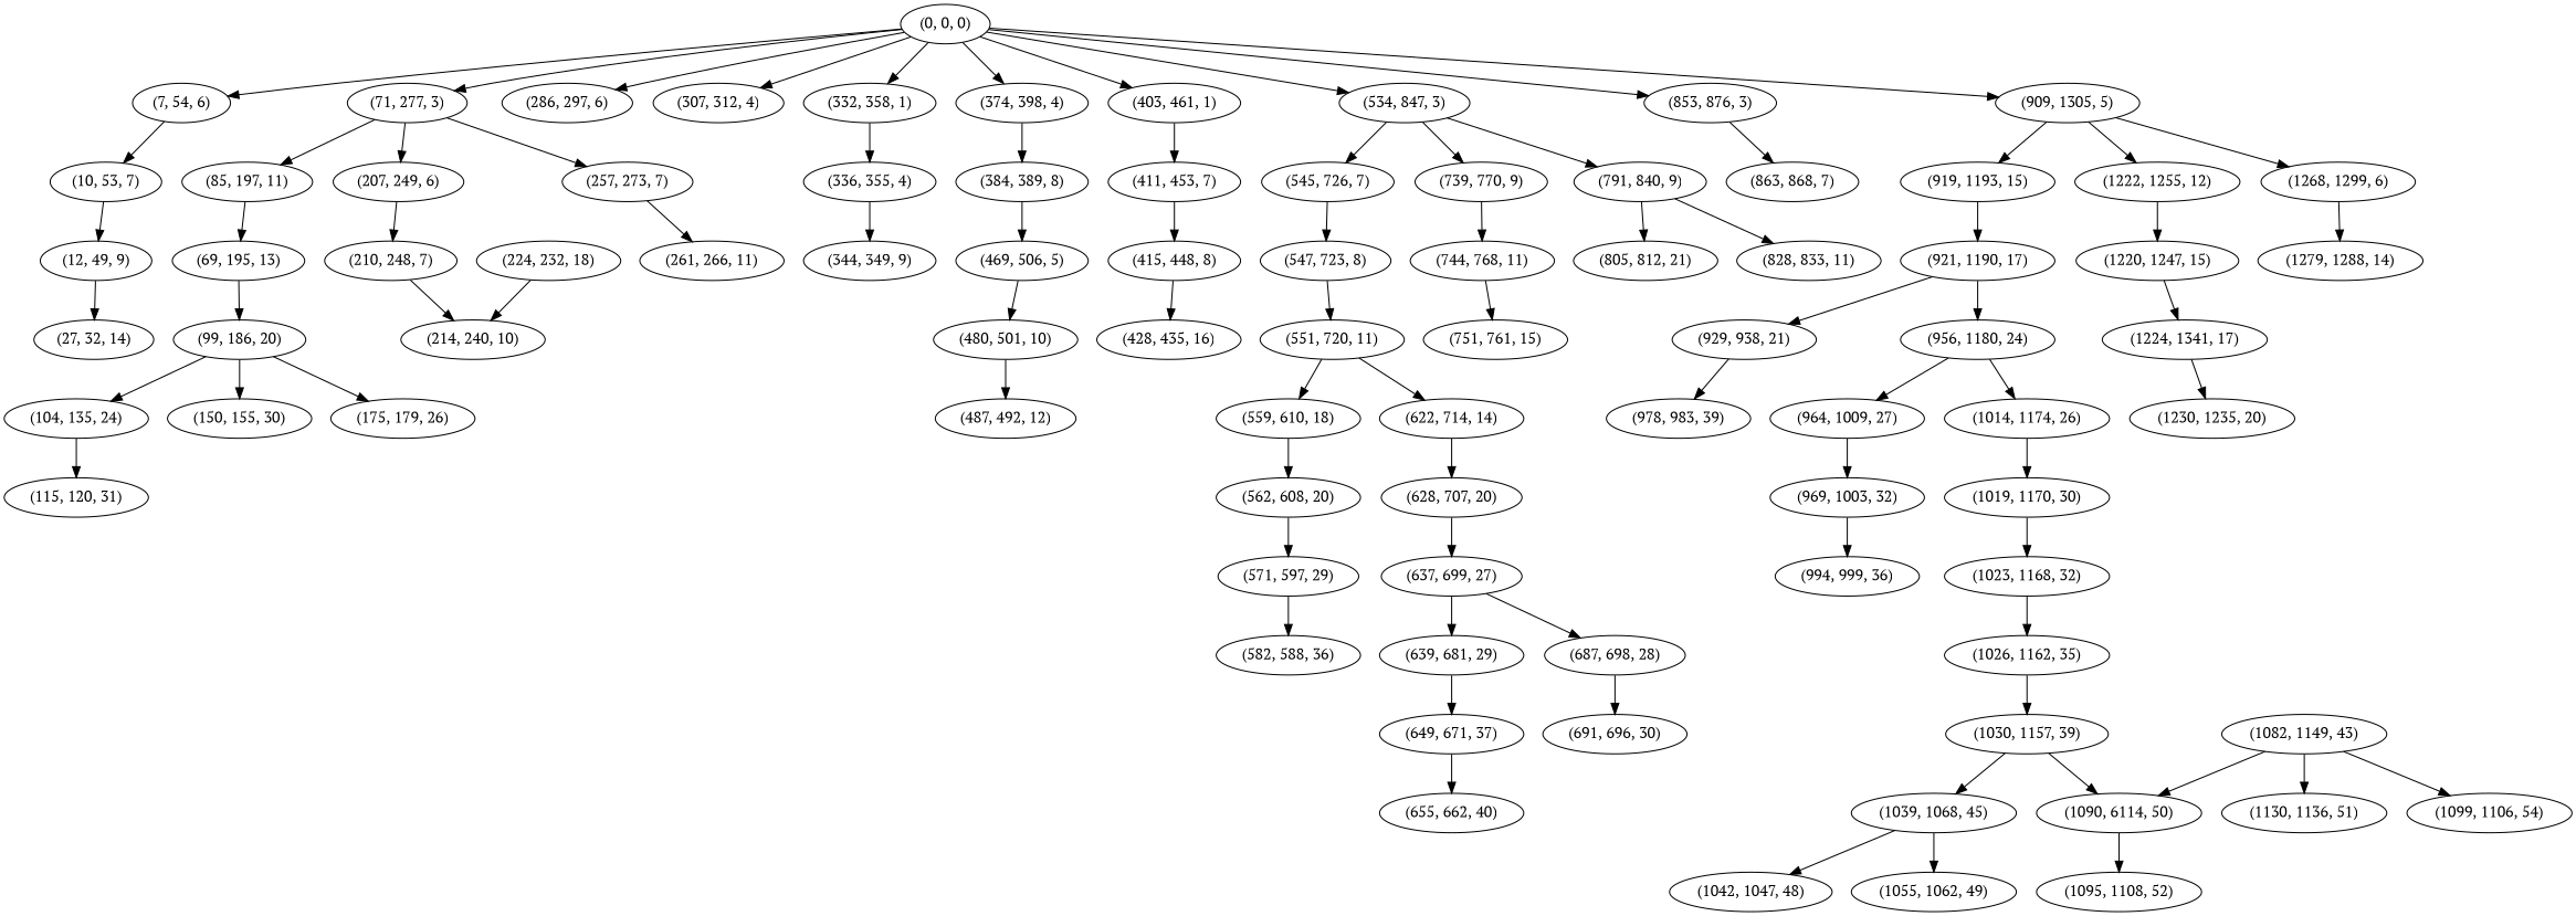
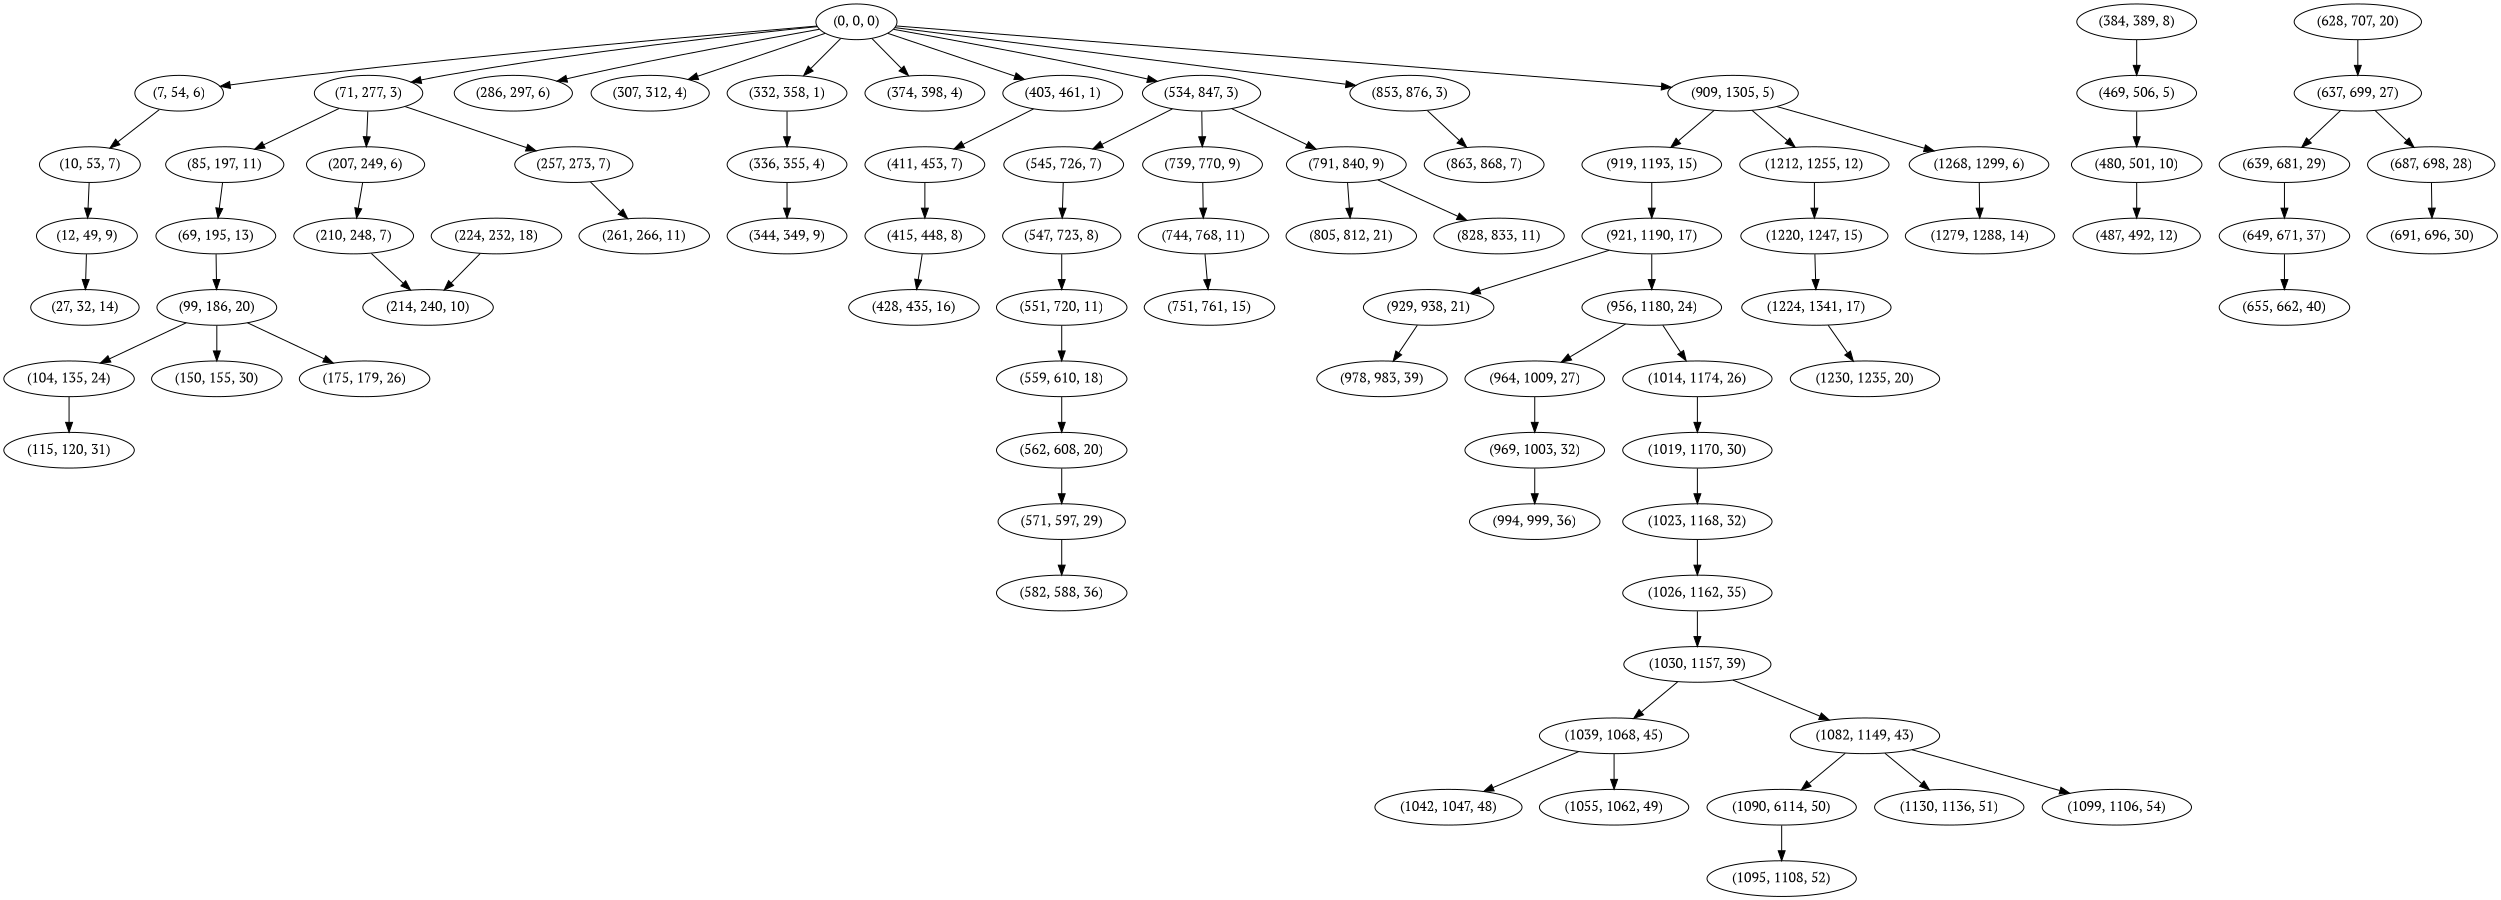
  digraph {
    fontname="PT Serif"
    node [fontname="PT Serif"]
    edge [fontname="PT Serif"]
    "(0, 0, 0)"
    "(7, 54, 6)"
    "(71, 277, 3)"
    "(286, 297, 6)"
    "(307, 312, 4)"
    "(332, 358, 1)"
    "(374, 398, 4)"
    "(403, 461, 1)"
    "(534, 847, 3)"
    "(853, 876, 3)"
    "(909, 1305, 5)"
    "(10, 53, 7)"
    "(85, 197, 11)"
    "(207, 249, 6)"
    "(257, 273, 7)"
    "(336, 355, 4)"
    "(384, 389, 8)"
    "(411, 453, 7)"
    "(469, 506, 5)"
    "(480, 501, 10)"
    "(545, 726, 7)"
    "(739, 770, 9)"
    "(791, 840, 9)"
    "(863, 868, 7)"
    "(919, 1193, 15)"
-   "(1212, 1255, 12)" [label="(1222, 1255, 12)"]
+   "(1212, 1255, 12)"
    "(1268, 1299, 6)"
    "(12, 49, 9)"
    "(27, 32, 14)"
    n30 [label="(69, 195, 13)"]
    "(210, 248, 7)"
    "(261, 266, 11)"
    "(99, 186, 20)"
    n34 [label="(104, 135, 24)"]
    "(150, 155, 30)"
    "(175, 179, 26)"
    "(115, 120, 31)"
    "(214, 240, 10)"
    "(224, 232, 18)"
    "(344, 349, 9)"
    "(415, 448, 8)"
    "(428, 435, 16)"
    "(487, 492, 12)"
    "(547, 723, 8)"
    "(744, 768, 11)"
    "(805, 812, 21)"
    "(828, 833, 11)"
    "(551, 720, 11)"
    "(559, 610, 18)"
-   "(622, 714, 14)"
    "(562, 608, 20)"
    "(628, 707, 20)"
    "(571, 597, 29)"
    "(582, 588, 36)"
    "(637, 699, 27)"
    "(639, 681, 29)"
    "(687, 698, 28)"
    "(649, 671, 37)"
    "(691, 696, 30)"
    "(655, 662, 40)"
    "(751, 761, 15)"
    "(921, 1190, 17)"
    "(1220, 1247, 15)"
    "(1279, 1288, 14)"
    "(929, 938, 21)"
    "(956, 1180, 24)"
    "(978, 983, 39)"
    "(964, 1009, 27)"
    "(1014, 1174, 26)"
    "(969, 1003, 32)"
    "(1019, 1170, 30)"
    "(994, 999, 36)"
    "(1023, 1168, 32)"
    "(1026, 1162, 35)"
    "(1030, 1157, 39)"
    "(1039, 1068, 45)"
    "(1082, 1149, 43)"
    "(1042, 1047, 48)"
    "(1055, 1062, 49)"
    n80 [label="(1090, 6114, 50)"]
    "(1130, 1136, 51)"
    "(1099, 1106, 54)"
    "(1095, 1108, 52)"
    n84 [label="(1224, 1341, 17)"]
    "(1230, 1235, 20)"
    "(0, 0, 0)" -> "(7, 54, 6)"
    "(0, 0, 0)" -> "(71, 277, 3)"
    "(0, 0, 0)" -> "(286, 297, 6)"
    "(0, 0, 0)" -> "(307, 312, 4)"
    "(0, 0, 0)" -> "(332, 358, 1)"
    "(0, 0, 0)" -> "(374, 398, 4)"
    "(0, 0, 0)" -> "(403, 461, 1)"
    "(0, 0, 0)" -> "(534, 847, 3)"
    "(0, 0, 0)" -> "(853, 876, 3)"
    "(0, 0, 0)" -> "(909, 1305, 5)"
    "(7, 54, 6)" -> "(10, 53, 7)"
    "(71, 277, 3)" -> "(85, 197, 11)"
    "(71, 277, 3)" -> "(207, 249, 6)"
    "(71, 277, 3)" -> "(257, 273, 7)"
    "(332, 358, 1)" -> "(336, 355, 4)"
-   "(374, 398, 4)" -> "(384, 389, 8)"
    "(403, 461, 1)" -> "(411, 453, 7)"
    "(534, 847, 3)" -> "(545, 726, 7)"
    "(534, 847, 3)" -> "(739, 770, 9)"
    "(534, 847, 3)" -> "(791, 840, 9)"
    "(853, 876, 3)" -> "(863, 868, 7)"
    "(909, 1305, 5)" -> "(919, 1193, 15)"
    "(909, 1305, 5)" -> "(1212, 1255, 12)"
    "(909, 1305, 5)" -> "(1268, 1299, 6)"
    "(10, 53, 7)" -> "(12, 49, 9)"
    "(85, 197, 11)" -> n30
    "(207, 249, 6)" -> "(210, 248, 7)"
    "(257, 273, 7)" -> "(261, 266, 11)"
    "(336, 355, 4)" -> "(344, 349, 9)"
    "(384, 389, 8)" -> "(469, 506, 5)"
    "(411, 453, 7)" -> "(415, 448, 8)"
    "(469, 506, 5)" -> "(480, 501, 10)"
    "(480, 501, 10)" -> "(487, 492, 12)"
    "(545, 726, 7)" -> "(547, 723, 8)"
    "(739, 770, 9)" -> "(744, 768, 11)"
    "(791, 840, 9)" -> "(805, 812, 21)"
    "(791, 840, 9)" -> "(828, 833, 11)"
    "(919, 1193, 15)" -> "(921, 1190, 17)"
    "(1212, 1255, 12)" -> "(1220, 1247, 15)"
    "(1268, 1299, 6)" -> "(1279, 1288, 14)"
    "(12, 49, 9)" -> "(27, 32, 14)"
    n30 -> "(99, 186, 20)"
    "(210, 248, 7)" -> "(214, 240, 10)"
    "(99, 186, 20)" -> n34
    "(99, 186, 20)" -> "(150, 155, 30)"
    "(99, 186, 20)" -> "(175, 179, 26)"
    n34 -> "(115, 120, 31)"
    "(224, 232, 18)" -> "(214, 240, 10)"
    "(415, 448, 8)" -> "(428, 435, 16)"
    "(547, 723, 8)" -> "(551, 720, 11)"
    "(744, 768, 11)" -> "(751, 761, 15)"
    "(551, 720, 11)" -> "(559, 610, 18)"
-   "(551, 720, 11)" -> "(622, 714, 14)"
    "(559, 610, 18)" -> "(562, 608, 20)"
-   "(622, 714, 14)" -> "(628, 707, 20)"
    "(562, 608, 20)" -> "(571, 597, 29)"
    "(628, 707, 20)" -> "(637, 699, 27)"
    "(571, 597, 29)" -> "(582, 588, 36)"
    "(637, 699, 27)" -> "(639, 681, 29)"
    "(637, 699, 27)" -> "(687, 698, 28)"
    "(639, 681, 29)" -> "(649, 671, 37)"
    "(687, 698, 28)" -> "(691, 696, 30)"
    "(649, 671, 37)" -> "(655, 662, 40)"
    "(921, 1190, 17)" -> "(929, 938, 21)"
    "(921, 1190, 17)" -> "(956, 1180, 24)"
    "(1220, 1247, 15)" -> n84
    "(929, 938, 21)" -> "(978, 983, 39)"
    "(956, 1180, 24)" -> "(964, 1009, 27)"
    "(956, 1180, 24)" -> "(1014, 1174, 26)"
    "(964, 1009, 27)" -> "(969, 1003, 32)"
    "(1014, 1174, 26)" -> "(1019, 1170, 30)"
    "(969, 1003, 32)" -> "(994, 999, 36)"
    "(1019, 1170, 30)" -> "(1023, 1168, 32)"
    "(1023, 1168, 32)" -> "(1026, 1162, 35)"
    "(1026, 1162, 35)" -> "(1030, 1157, 39)"
    "(1030, 1157, 39)" -> "(1039, 1068, 45)"
-   "(1030, 1157, 39)" -> n80
+   "(1030, 1157, 39)" -> "(1082, 1149, 43)"
    "(1039, 1068, 45)" -> "(1042, 1047, 48)"
    "(1039, 1068, 45)" -> "(1055, 1062, 49)"
    "(1082, 1149, 43)" -> n80
    "(1082, 1149, 43)" -> "(1130, 1136, 51)"
    "(1082, 1149, 43)" -> "(1099, 1106, 54)"
    n80 -> "(1095, 1108, 52)"
    n84 -> "(1230, 1235, 20)"
  }
